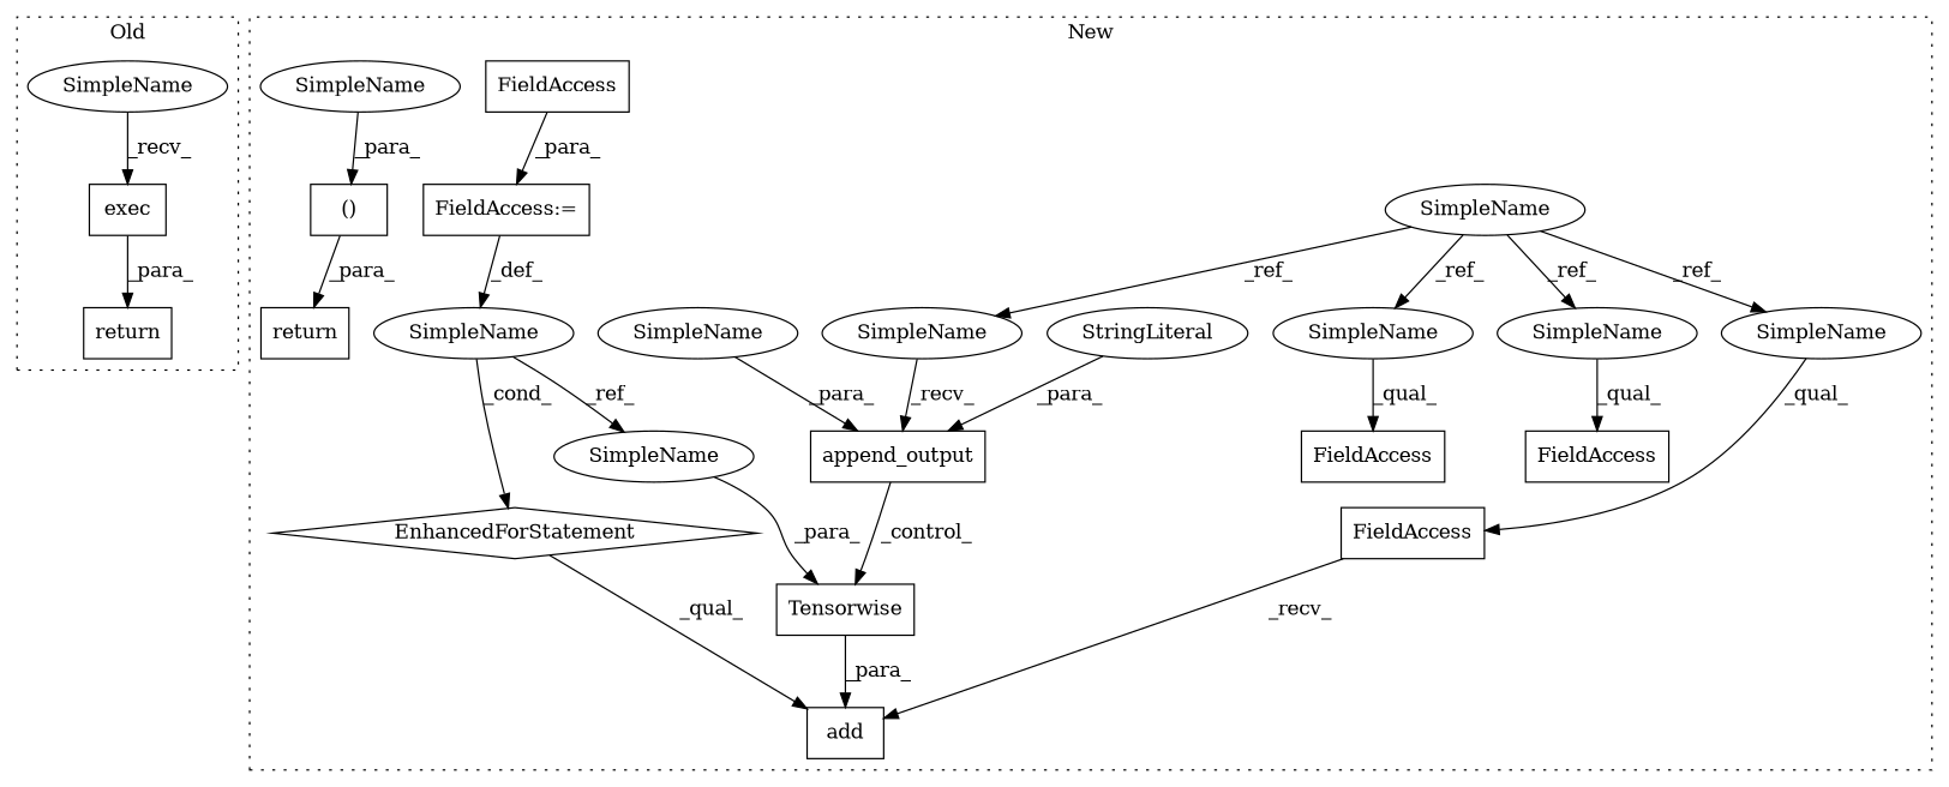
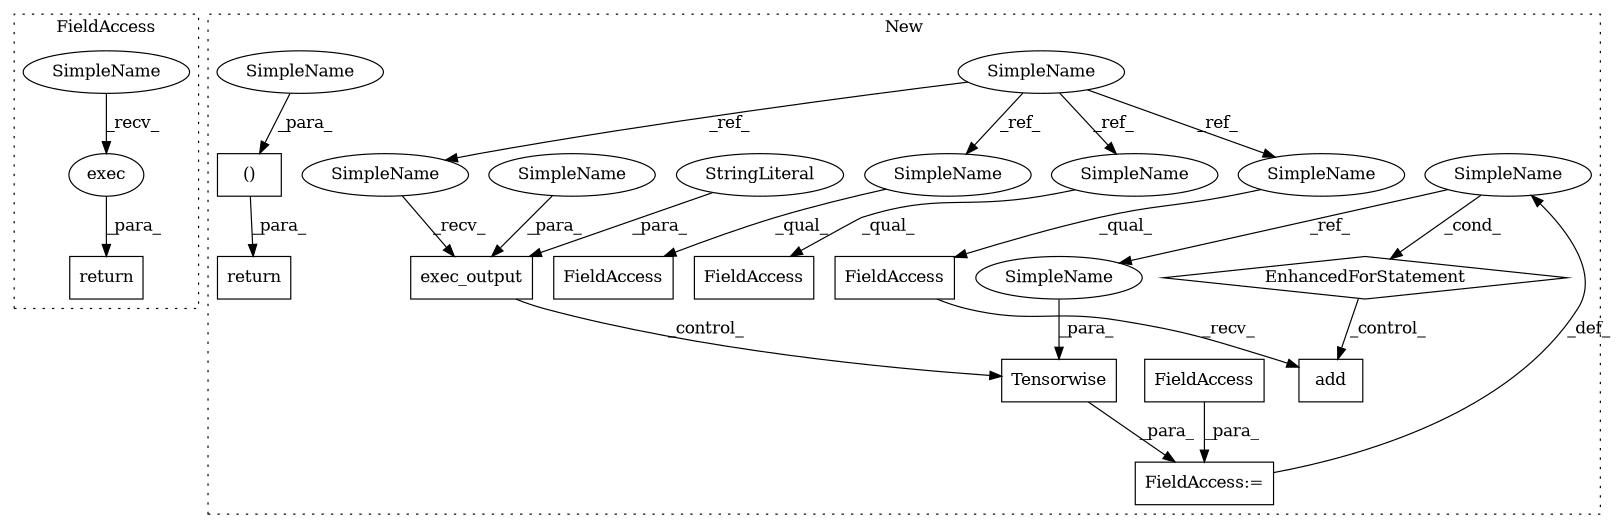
  digraph {
    node [a=42 l=4 s="1116,1192" shape=box]
-   n1 [a=32 l=6 label=exec s=968]
+   n1 [a=32 l=6 label=exec s=968 shape=ellipse]
    n2 [a=41 l=7 label=return s=956]
    n3 [label=SimpleName s=963 shape=ellipse]
    n4 [a=32 l="4,1" label=add s="1218,1238"]
    n5 [label=SimpleName s=1173 shape=ellipse]
    n6 [a=70 l="53,2" label=EnhancedForStatement shape=diamond]
    n7 [a=32 l="11,1" label=Tensorwise s="1222,1237"]
    n8 [a=22 l=15 label=FieldAccess s=1202]
    n9 [label=SimpleName s=845 shape=ellipse]
-   n10 [a=32 l="14,1" label=append_output s="1286,1305"]
+   n10 [a=32 l="14,1" label=exec_output s="1286,1305"]
    n11 [a=45 l=3 label=StringLiteral s=1300 shape=ellipse]
    n12 [a=22 l=14 label=FieldAccess s=973]
    n13 [a=106 l=25 label="()" s=1324]
    n14 [a=7 l="53,2" label="FieldAccess:="]
    n15 [a=22 l=12 label=FieldAccess s=1180]
    n16 [a=41 l=12 label=return s=1312]
    n17 [a=22 l=13 label=FieldAccess s=993]
    n18 [label=SimpleName s=1233 shape=ellipse]
    n19 [l=1 label=SimpleName s=1304 shape=ellipse]
    n20 [l=1 label=SimpleName s=1348 shape=ellipse]
    n21 [label=SimpleName s=973 shape=ellipse]
    n22 [label=SimpleName s=1202 shape=ellipse]
    n23 [label=SimpleName s=993 shape=ellipse]
    n24 [label=SimpleName s=1281 shape=ellipse]
    subgraph cluster_1 {
-     label=Old
+     label=FieldAccess
      style=dotted
      n1
      n2
      n3
    }
    subgraph cluster_2 {
      label=New
      style=dotted
      n4
      n5
      n6
      n7
      n8
      n9
      n10
      n11
      n12
      n13
      n14
      n15
      n16
      n17
      n18
      n19
      n20
      n21
      n22
      n23
      n24
    }
    n1 -> n2 [label=_para_]
    n3 -> n1 [label=_recv_]
    n5 -> n6 [label=_cond_]
    n5 -> n18 [label=_ref_]
-   n6 -> n4 [label=_qual_]
-   n7 -> n4 [label=_para_]
+   n6 -> n4 [label=_control_]
+   n7 -> n14 [label=_para_]
    n8 -> n4 [label=_recv_]
    n9 -> n21 [label=_ref_]
    n9 -> n22 [label=_ref_]
    n9 -> n23 [label=_ref_]
    n9 -> n24 [label=_ref_]
    n10 -> n7 [label=_control_]
    n11 -> n10 [label=_para_]
    n13 -> n16 [label=_para_]
    n14 -> n5 [label=_def_]
    n15 -> n14 [label=_para_]
    n18 -> n7 [label=_para_]
    n19 -> n10 [label=_para_]
    n20 -> n13 [label=_para_]
    n21 -> n12 [label=_qual_]
    n22 -> n8 [label=_qual_]
    n23 -> n17 [label=_qual_]
    n24 -> n10 [label=_recv_]
  }
